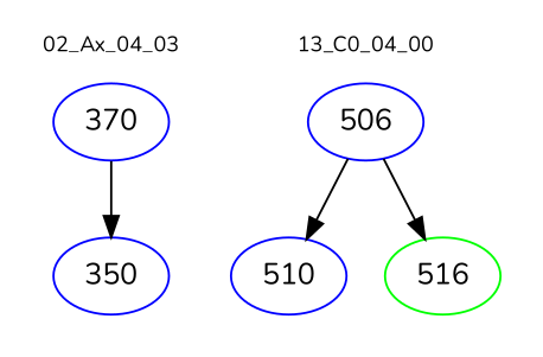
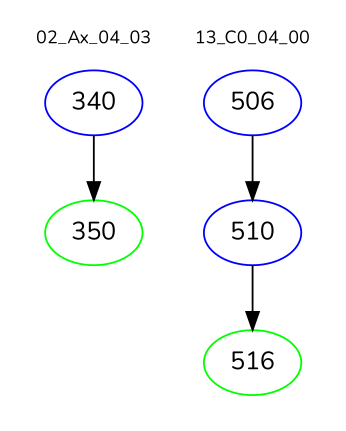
  digraph {
    fontname=Nunito
    node [color=blue fontname=Nunito]
    edge [color=black fontname=Nunito]
-   n1 [label=370]
-   n2 [label=350]
+   n1 [label=340]
+   n2 [color=green label=350]
    n3 [label=506]
    n4 [label=510]
    n5 [color=green label=516]
    subgraph cluster_1 {
      color=white
      fontsize=10
      label="02_Ax_04_03"
      n1
      n2
    }
    subgraph cluster_2 {
      color=white
      fontsize=10
      label="13_C0_04_00"
      n3
      n4
      n5
    }
    n1 -> n2
    n3 -> n4
-   n3 -> n5
+   n4 -> n5
  }
